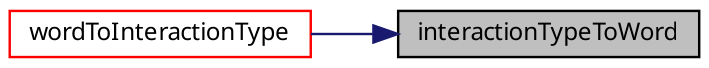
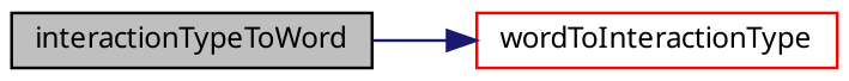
  digraph {
    rankdir=LR
    fontname="Noto Sans"
    node [fontname="Noto Sans" fontsize=10 shape=record]
    n1 [color=black fillcolor=grey75 fontcolor=black height=0.2 label=interactionTypeToWord style=filled width=0.4]
    n2 [color=red height=0.2 label=wordToInteractionType width=0.4]
-   n2 -> n1 [color=midnightblue fontname="Noto Sans" fontsize=10 labelfontname=Helvetica labelfontsize=10 style=solid]
+   n1 -> n2 [color=midnightblue fontname="Noto Sans" fontsize=10 labelfontname=Helvetica labelfontsize=10 style=solid]
  }
